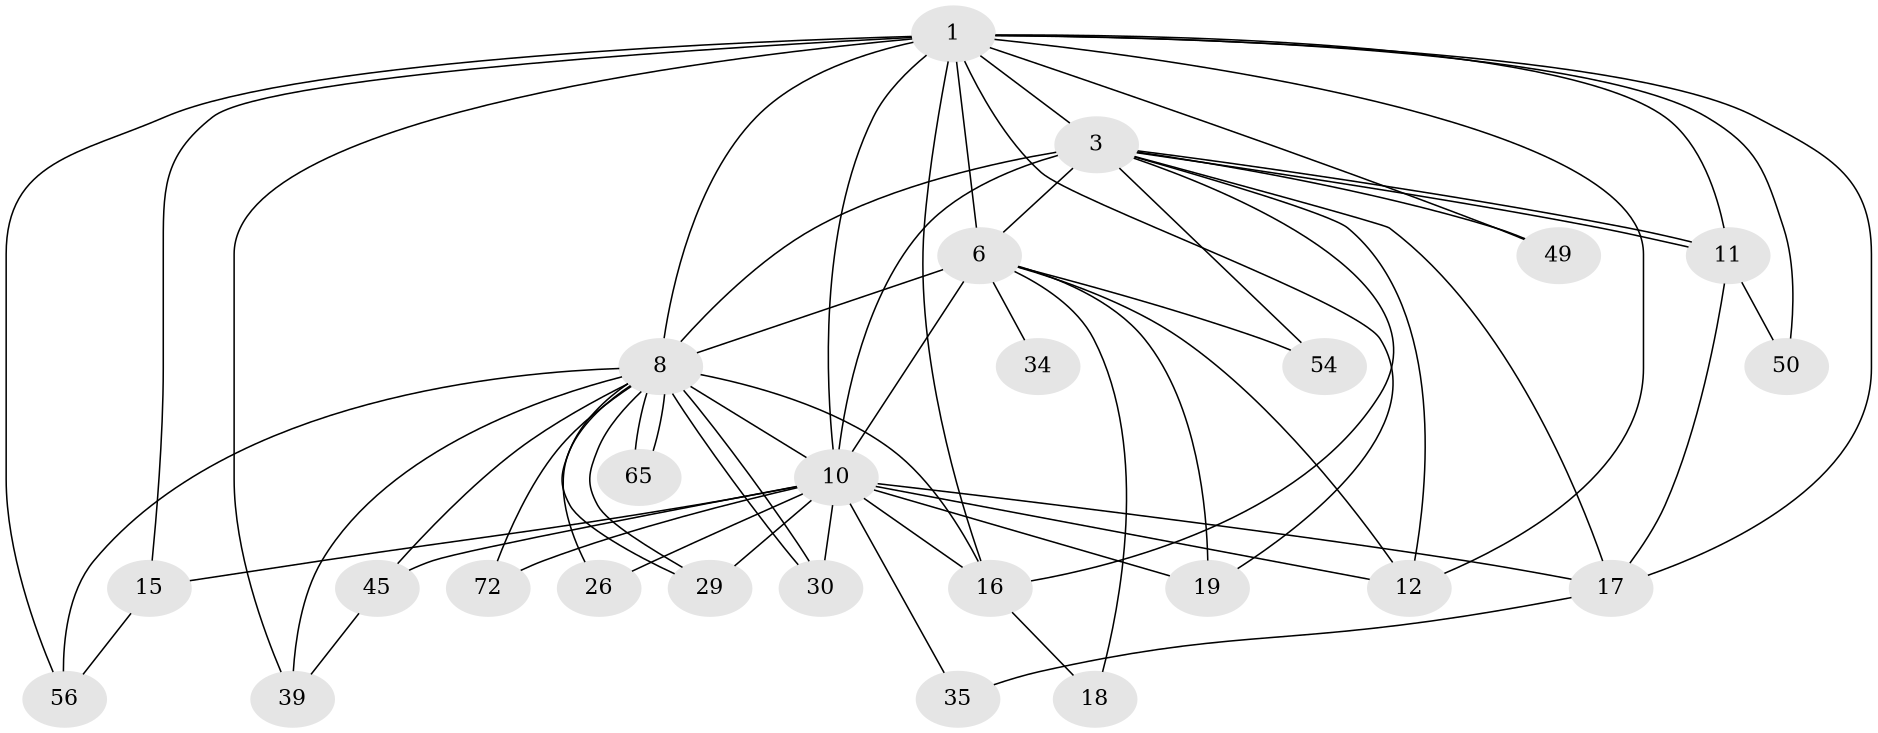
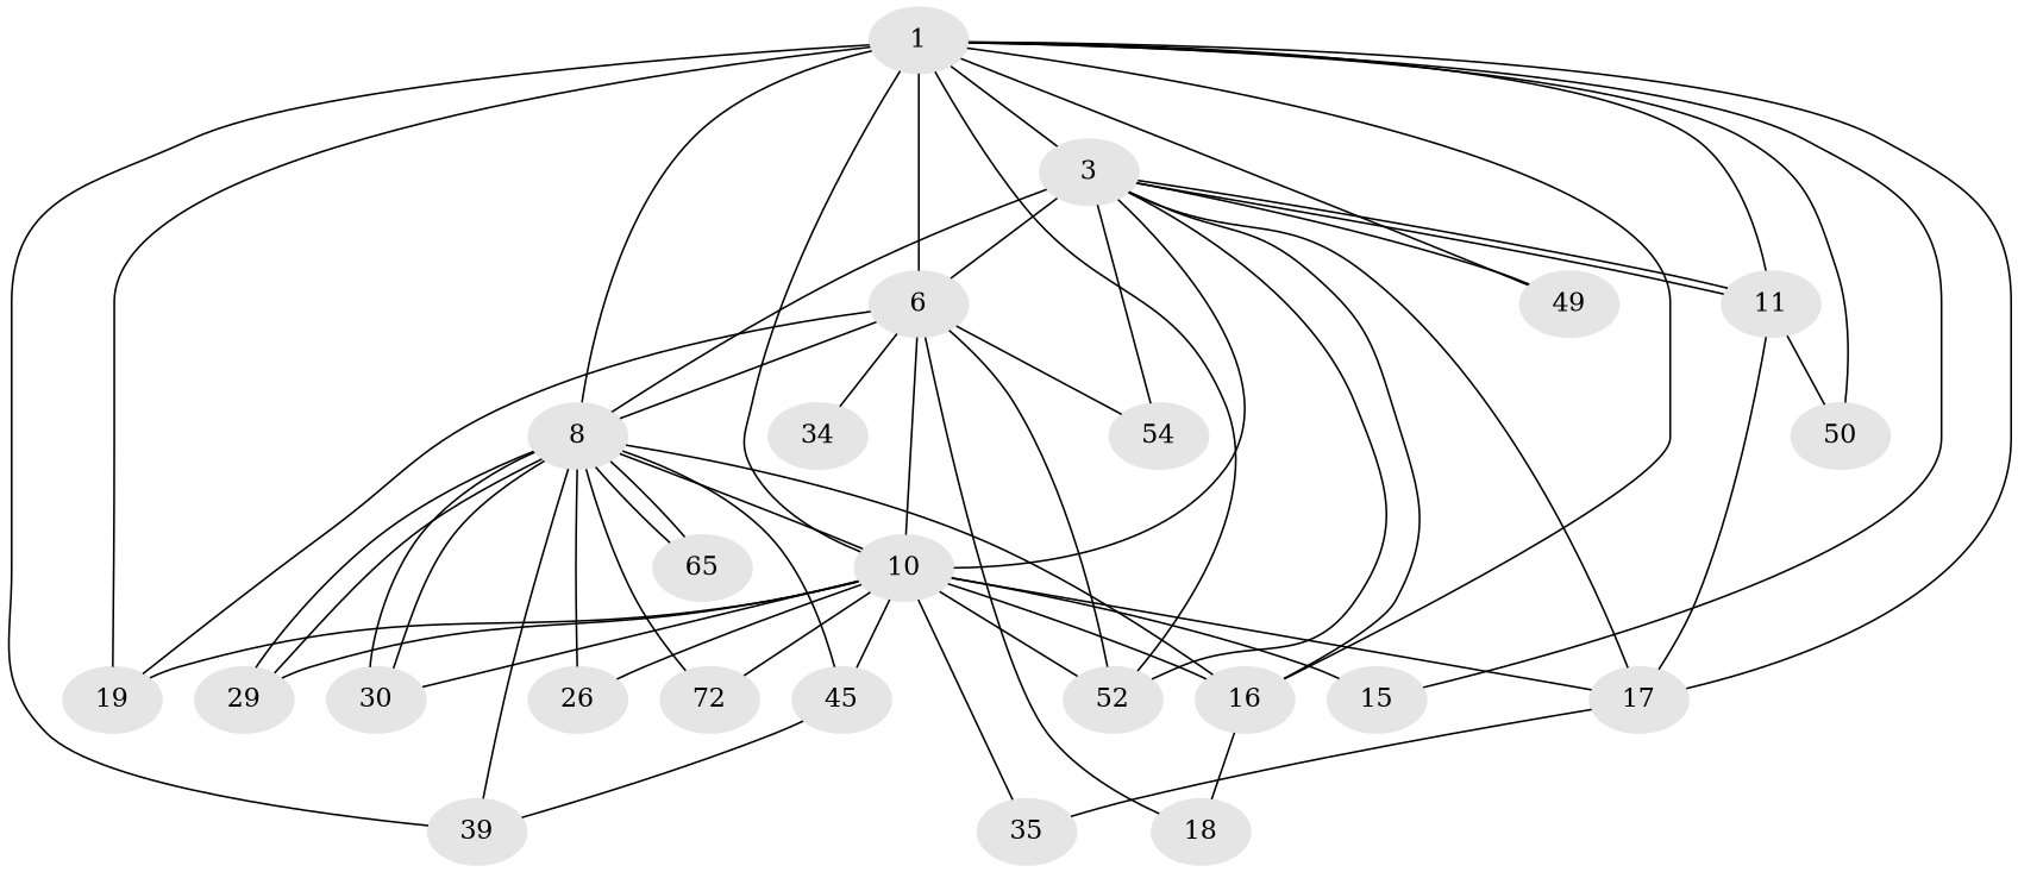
  graph {
    node [color=gray90 style=filled]
    1 [super="+61+64+89+73+31+2"]
    3 [super="+7+13"]
    6 [super="+9+67+58+28+27"]
    8 [super="+40+48"]
    10 [super="+20+33"]
    11
-   12 [super="+21"]
+   12 [super="+21" label=52]
    15 [super="+34"]
    16 [super="+23"]
    17
    19 [super="+77"]
    39 [super="+69+55"]
    49 [super="+59"]
    50
-   56
    54
    n17 [label=34]
    18
    26
    29 [super="+32"]
    30 [super="+52"]
    45
    65
    72
    35
    1 -- 3 [weight=13]
    1 -- 6 [weight=11]
    1 -- 8 [weight=9]
    1 -- 10 [weight=9]
    1 -- 11
    1 -- 12
    1 -- 15
    1 -- 16 [weight=2]
    1 -- 17 [weight=2]
    1 -- 19
    1 -- 39 [weight=2]
    1 -- 49
    1 -- 50
-   1 -- 56
    3 -- 6 [weight=4]
    3 -- 8 [weight=3]
    3 -- 10 [weight=4]
    3 -- 11
    3 -- 11
    3 -- 12
    3 -- 16
    3 -- 17
    3 -- 49 [weight=2]
    3 -- 54
    6 -- 8 [weight=3]
    6 -- 10 [weight=3]
    6 -- 12
    6 -- 19
    6 -- 54 [weight=2]
    6 -- n17
    6 -- 18
    8 -- 10 [weight=5]
    8 -- 16
    8 -- 39 [weight=2]
-   8 -- 56
    8 -- 26
    8 -- 29
    8 -- 29
    8 -- 30 [weight=2]
    8 -- 30
    8 -- 45
    8 -- 65
    8 -- 65
    8 -- 72
    10 -- 12
    10 -- 15 [weight=2]
    10 -- 16
    10 -- 17
    10 -- 19
    10 -- 26
    10 -- 29
    10 -- 30
    10 -- 45
    10 -- 72
    10 -- 35
    11 -- 17
    11 -- 50
-   15 -- 56
    16 -- 18
    17 -- 35
    45 -- 39
  }
